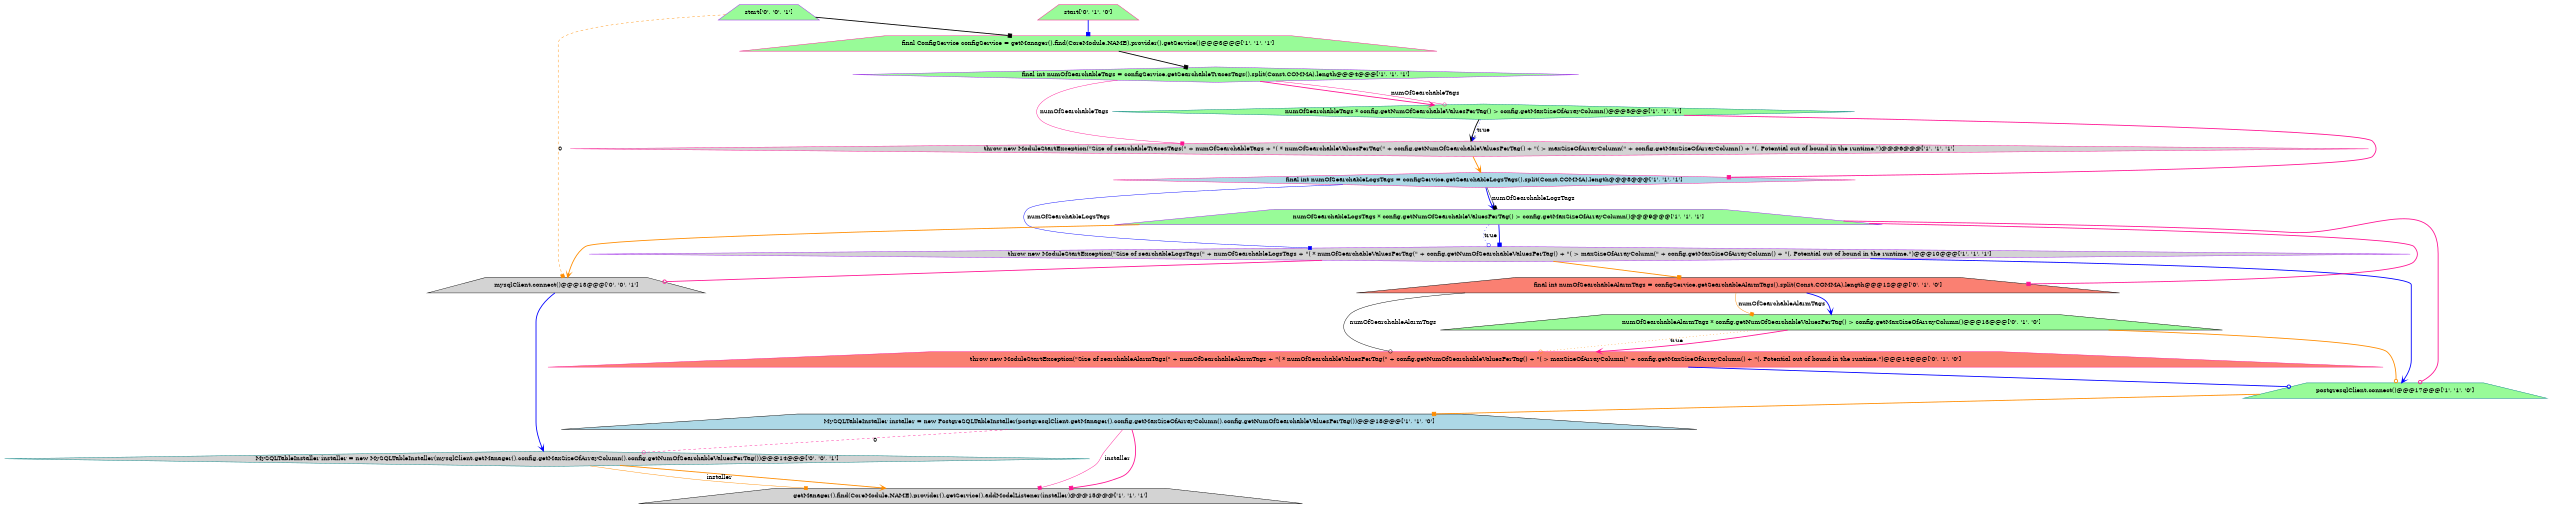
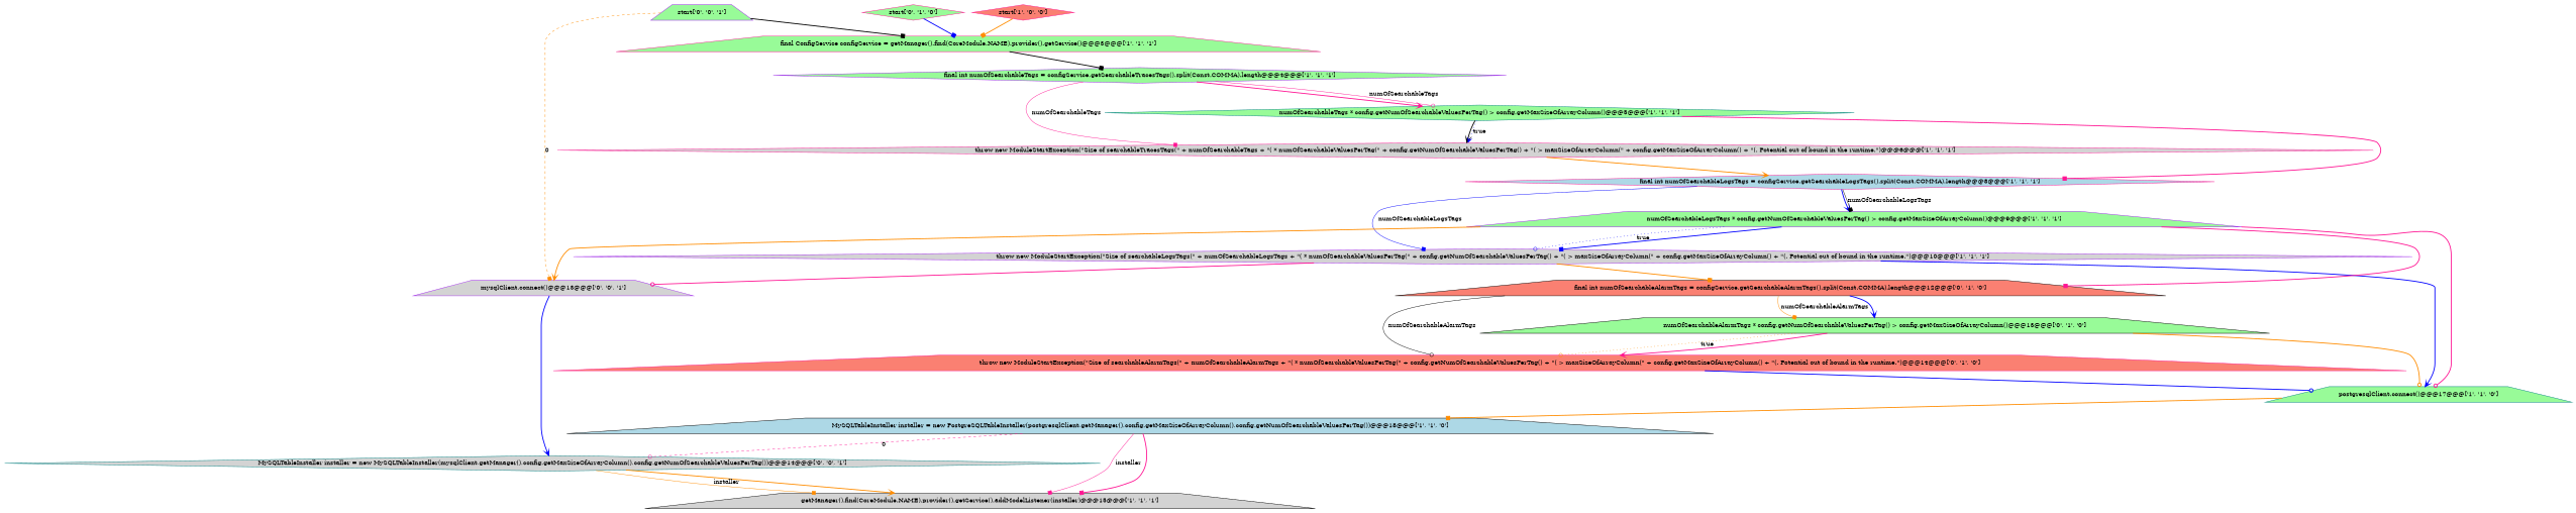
  digraph {
    node [color=deeppink fillcolor=palegreen shape=trapezium style=filled]
    edge [arrowhead=box color=darkorange style=bold]
    n1 [fillcolor=lightgrey label="throw new ModuleStartException(\"Size of searchableTracesTags(\" + numOfSearchableTags + \"( * numOfSearchableValuesPerTag(\" + config.getNumOfSearchableValuesPerTag() + \"( > maxSizeOfArrayColumn(\" + config.getMaxSizeOfArrayColumn() + \"(. Potential out of bound in the runtime.\")@@@6@@@['1', '1', '1']" shape=diamond]
    n2 [fillcolor=lightblue label="final int numOfSearchableLogsTags = configService.getSearchableLogsTags().split(Const.COMMA).length@@@8@@@['1', '1', '1']" shape=diamond]
    n3 [color=purple fillcolor=lightgrey label="throw new ModuleStartException(\"Size of searchableLogsTags(\" + numOfSearchableLogsTags + \"( * numOfSearchableValuesPerTag(\" + config.getNumOfSearchableValuesPerTag() + \"( > maxSizeOfArrayColumn(\" + config.getMaxSizeOfArrayColumn() + \"(. Potential out of bound in the runtime.\")@@@10@@@['1', '1', '1']" shape=diamond]
    n4 [color=purple label="numOfSearchableLogsTags * config.getNumOfSearchableValuesPerTag() > config.getMaxSizeOfArrayColumn()@@@9@@@['1', '1', '1']"]
    n5 [fillcolor=salmon label="throw new ModuleStartException(\"Size of searchableAlarmTags(\" + numOfSearchableAlarmTags + \"( * numOfSearchableValuesPerTag(\" + config.getNumOfSearchableValuesPerTag() + \"( > maxSizeOfArrayColumn(\" + config.getMaxSizeOfArrayColumn() + \"(. Potential out of bound in the runtime.\")@@@14@@@['0', '1', '0']"]
    n6 [color=teal label="postgresqlClient.connect()@@@17@@@['1', '1', '0']"]
    n7 [color=black fillcolor=lightblue label="MySQLTableInstaller installer = new PostgreSQLTableInstaller(postgresqlClient,getManager(),config.getMaxSizeOfArrayColumn(),config.getNumOfSearchableValuesPerTag())@@@18@@@['1', '1', '0']"]
-   n8 [color=black fillcolor=lightgrey label="mysqlClient.connect()@@@13@@@['0', '0', '1']"]
+   n8 [color=purple fillcolor=lightgrey label="mysqlClient.connect()@@@13@@@['0', '0', '1']"]
    n9 [color=teal fillcolor=lightgrey label="MySQLTableInstaller installer = new MySQLTableInstaller(mysqlClient,getManager(),config.getMaxSizeOfArrayColumn(),config.getNumOfSearchableValuesPerTag())@@@14@@@['0', '0', '1']" shape=diamond]
    n10 [color=black fillcolor=lightgrey label="getManager().find(CoreModule.NAME).provider().getService().addModelListener(installer)@@@15@@@['1', '1', '1']"]
-   n11 [label="start['0', '1', '0']"]
+   n11 [label="start['0', '1', '0']" shape=diamond]
    n12 [label="final ConfigService configService = getManager().find(CoreModule.NAME).provider().getService()@@@3@@@['1', '1', '1']"]
    n13 [color=purple label="final int numOfSearchableTags = configService.getSearchableTracesTags().split(Const.COMMA).length@@@4@@@['1', '1', '1']" shape=diamond]
+   n14 [fillcolor=salmon label="start['1', '0', '0']" shape=diamond]
    n15 [color=black label="numOfSearchableAlarmTags * config.getNumOfSearchableValuesPerTag() > config.getMaxSizeOfArrayColumn()@@@13@@@['0', '1', '0']"]
    n16 [color=black fillcolor=salmon label="final int numOfSearchableAlarmTags = configService.getSearchableAlarmTags().split(Const.COMMA).length@@@12@@@['0', '1', '0']"]
    n17 [color=teal label="numOfSearchableTags * config.getNumOfSearchableValuesPerTag() > config.getMaxSizeOfArrayColumn()@@@5@@@['1', '1', '1']" shape=diamond]
    n18 [color=purple label="start['0', '0', '1']"]
    n1 -> n2 [arrowhead=vee]
    n2 -> n3 [color=blue label=numOfSearchableLogsTags style=solid]
    n2 -> n4 [arrowhead=vee color=blue]
    n2 -> n4 [color=black label=numOfSearchableLogsTags style=solid]
    n3 -> n6 [arrowhead=vee color=blue]
    n3 -> n8 [arrowhead=odot color=deeppink]
    n3 -> n16
    n4 -> n3 [color=blue]
    n4 -> n3 [arrowhead=odot color=blue label=true style=dotted]
    n4 -> n6 [arrowhead=odot color=deeppink]
    n4 -> n8 [arrowhead=vee]
    n4 -> n16 [color=deeppink]
    n5 -> n6 [arrowhead=odot color=blue]
    n6 -> n7
    n7 -> n9 [arrowhead=odot color=deeppink label=0 style=dashed]
    n7 -> n10 [color=deeppink]
    n7 -> n10 [color=deeppink label=installer style=solid]
    n8 -> n9 [arrowhead=vee color=blue]
    n9 -> n10 [arrowhead=vee]
    n9 -> n10 [label=installer style=solid]
    n11 -> n12 [color=blue]
    n12 -> n13 [color=black]
    n13 -> n1 [color=deeppink label=numOfSearchableTags style=solid]
    n13 -> n17 [arrowhead=vee color=deeppink]
    n13 -> n17 [arrowhead=odot color=deeppink label=numOfSearchableTags style=solid]
+   n14 -> n12
    n15 -> n5 [arrowhead=odot label=true style=dotted]
    n15 -> n5 [arrowhead=vee color=deeppink]
    n15 -> n6 [arrowhead=odot]
    n16 -> n5 [arrowhead=odot color=black label=numOfSearchableAlarmTags style=solid]
    n16 -> n15 [label=numOfSearchableAlarmTags style=solid]
    n16 -> n15 [arrowhead=vee color=blue]
    n17 -> n1 [arrowhead=vee color=black]
    n17 -> n1 [arrowhead=vee color=blue label=true style=dotted]
    n17 -> n2 [color=deeppink]
    n18 -> n8 [label=0 style=dashed]
    n18 -> n12 [color=black]
  }
